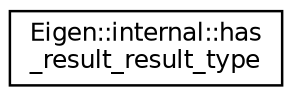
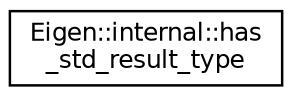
  digraph {
    rankdir=TB
-   n1 [color=black fillcolor=white fontname=Helvetica fontsize=10 height=0.2 label="Eigen::internal::has\l_result_result_type" shape=record style=filled width=0.4]
+   n1 [color=black fillcolor=white fontname=Helvetica fontsize=10 height=0.2 label="Eigen::internal::has\l_std_result_type" shape=record style=filled width=0.4]
  }
